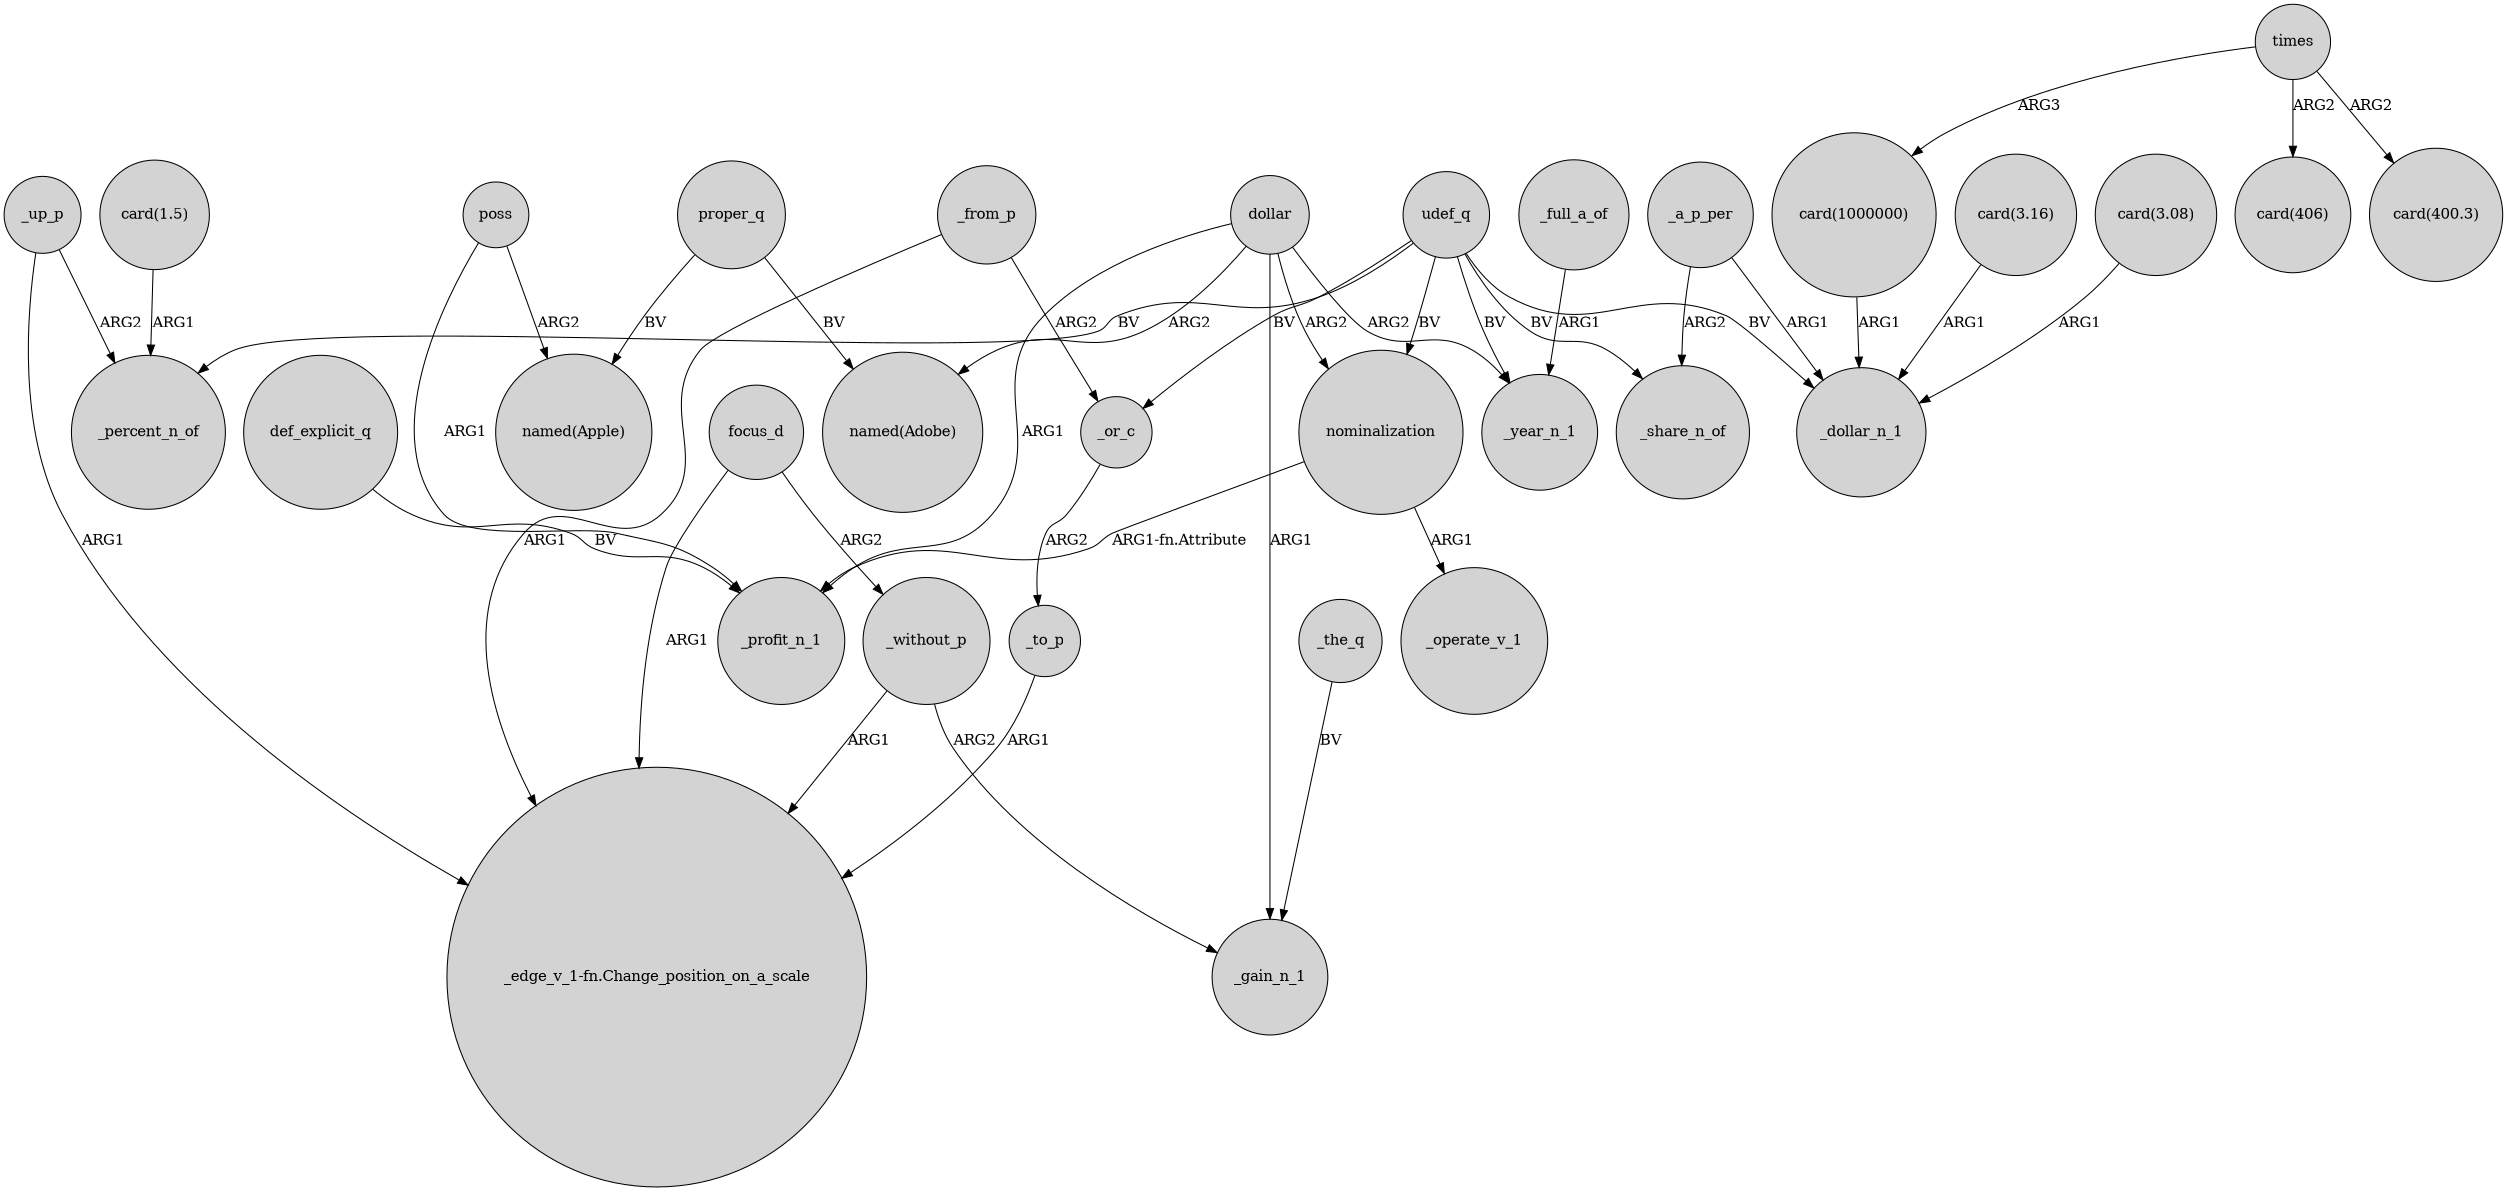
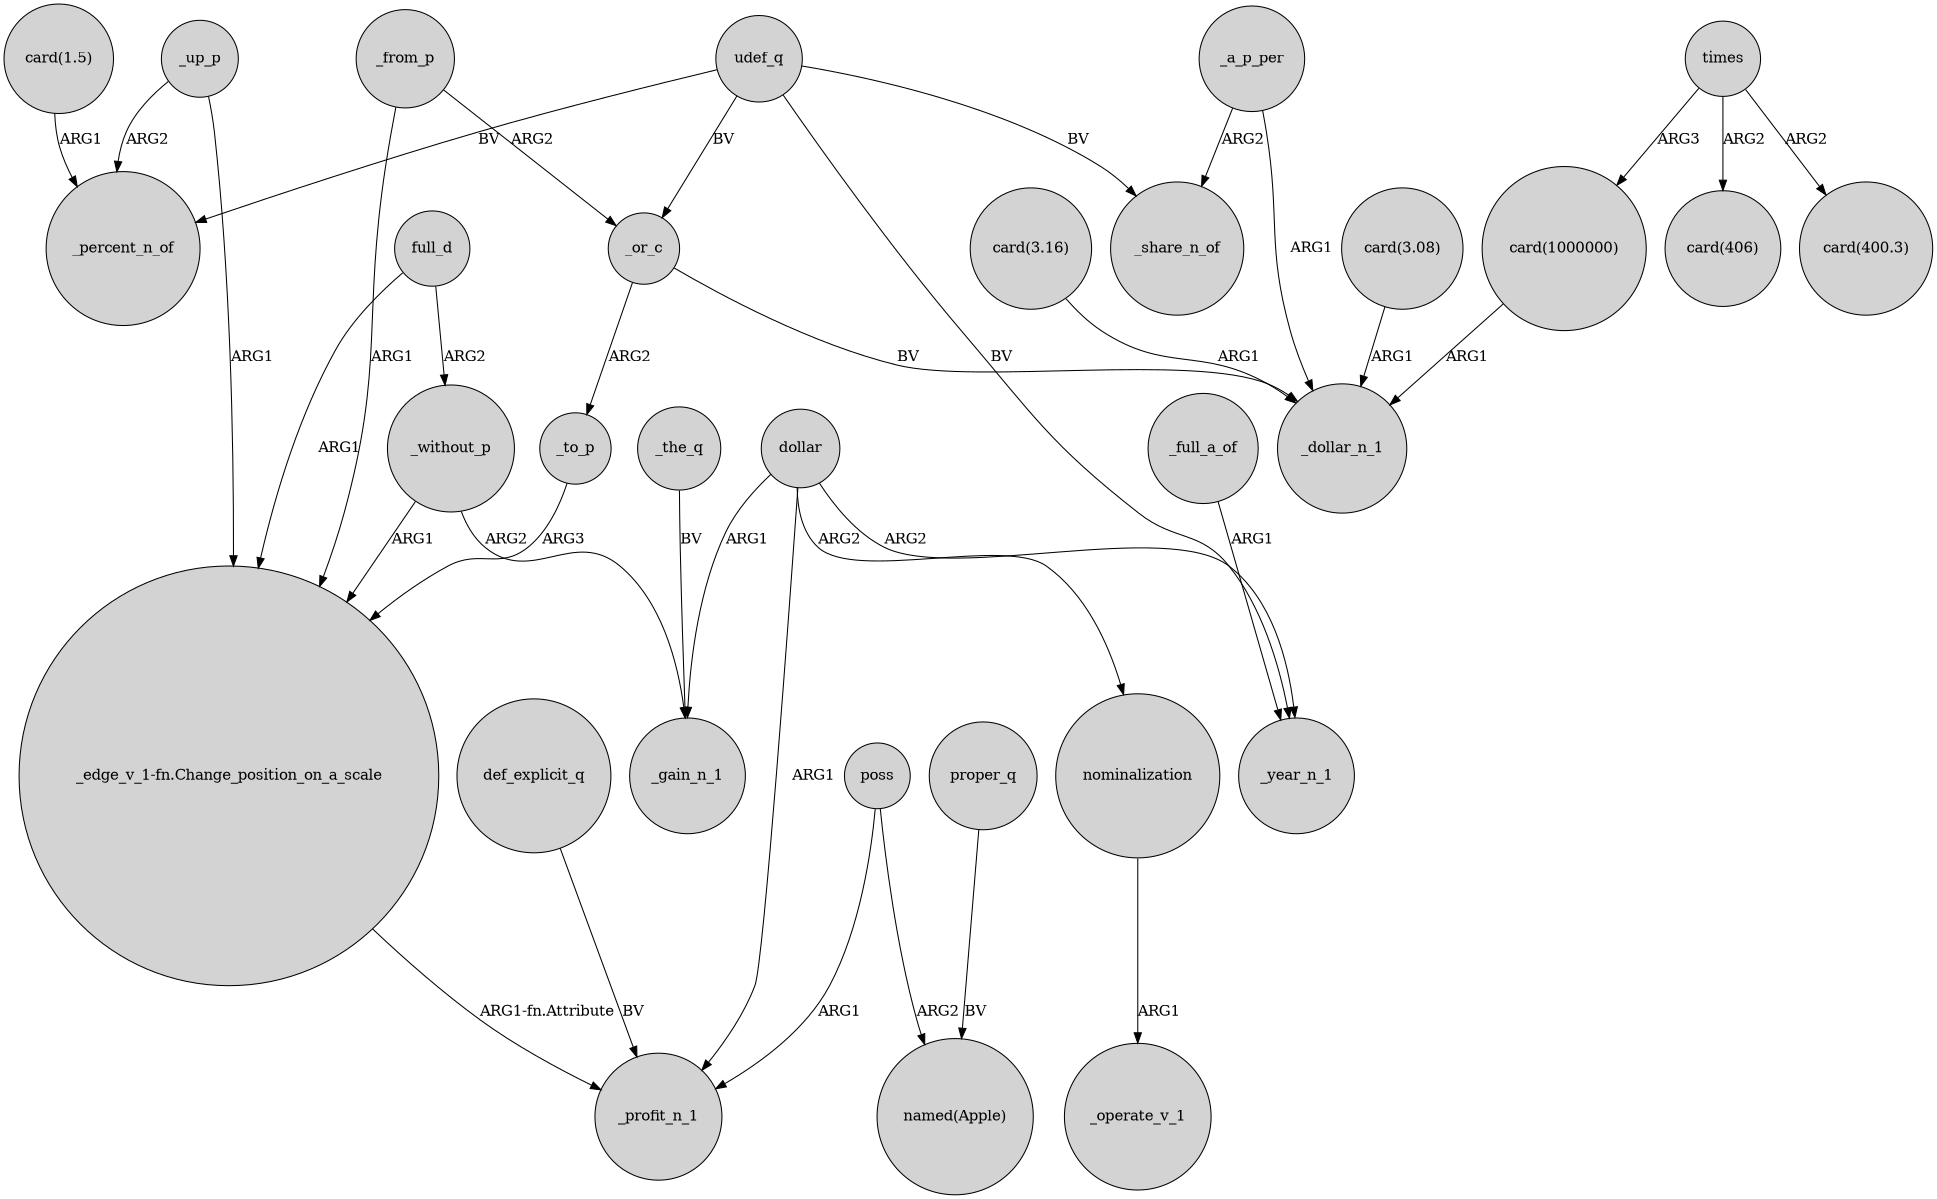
  digraph {
    node [shape=circle style=filled]
    _up_p
    _percent_n_of
    "_edge_v_1-fn.Change_position_on_a_scale"
    _profit_n_1
    proper_q
    "named(Apple)"
-   "named(Adobe)"
    _to_p
    _or_c
    def_explicit_q
-   focus_d
+   focus_d [label=full_d]
    _without_p
    _gain_n_1
    poss
    _full_a_of
    _year_n_1
    n17 [label=dollar]
    nominalization
    _operate_v_1
    "card(1.5)"
    udef_q
    _dollar_n_1
    _share_n_of
    times
    "card(1000000)"
    "card(406)"
    "card(400.3)"
    "card(3.16)"
    _a_p_per
    "card(3.08)"
    _the_q
    _from_p
    _up_p -> _percent_n_of [label=ARG2]
    _up_p -> "_edge_v_1-fn.Change_position_on_a_scale" [label=ARG1]
-   nominalization -> _profit_n_1 [label="ARG1-fn.Attribute"]
+   "_edge_v_1-fn.Change_position_on_a_scale" -> _profit_n_1 [label="ARG1-fn.Attribute"]
    proper_q -> "named(Apple)" [label=BV]
-   proper_q -> "named(Adobe)" [label=BV]
-   _to_p -> "_edge_v_1-fn.Change_position_on_a_scale" [label=ARG1]
+   _to_p -> "_edge_v_1-fn.Change_position_on_a_scale" [label=ARG3]
    _or_c -> _to_p [label=ARG2]
    def_explicit_q -> _profit_n_1 [label=BV]
    focus_d -> "_edge_v_1-fn.Change_position_on_a_scale" [label=ARG1]
    focus_d -> _without_p [label=ARG2]
    _without_p -> "_edge_v_1-fn.Change_position_on_a_scale" [label=ARG1]
    _without_p -> _gain_n_1 [label=ARG2]
    poss -> _profit_n_1 [label=ARG1]
    poss -> "named(Apple)" [label=ARG2]
    _full_a_of -> _year_n_1 [label=ARG1]
    n17 -> _profit_n_1 [label=ARG1]
-   n17 -> "named(Adobe)" [label=ARG2]
    n17 -> _gain_n_1 [label=ARG1]
    n17 -> _year_n_1 [label=ARG2]
    n17 -> nominalization [label=ARG2]
    nominalization -> _operate_v_1 [label=ARG1]
    "card(1.5)" -> _percent_n_of [label=ARG1]
    udef_q -> _percent_n_of [label=BV]
    udef_q -> _or_c [label=BV]
    udef_q -> _year_n_1 [label=BV]
-   udef_q -> nominalization [label=BV]
-   udef_q -> _dollar_n_1 [label=BV]
+   _or_c -> _dollar_n_1 [label=BV]
    udef_q -> _share_n_of [label=BV]
    times -> "card(1000000)" [label=ARG3]
    times -> "card(406)" [label=ARG2]
    times -> "card(400.3)" [label=ARG2]
    "card(1000000)" -> _dollar_n_1 [label=ARG1]
    "card(3.16)" -> _dollar_n_1 [label=ARG1]
    _a_p_per -> _dollar_n_1 [label=ARG1]
    _a_p_per -> _share_n_of [label=ARG2]
    "card(3.08)" -> _dollar_n_1 [label=ARG1]
    _the_q -> _gain_n_1 [label=BV]
    _from_p -> "_edge_v_1-fn.Change_position_on_a_scale" [label=ARG1]
    _from_p -> _or_c [label=ARG2]
  }
